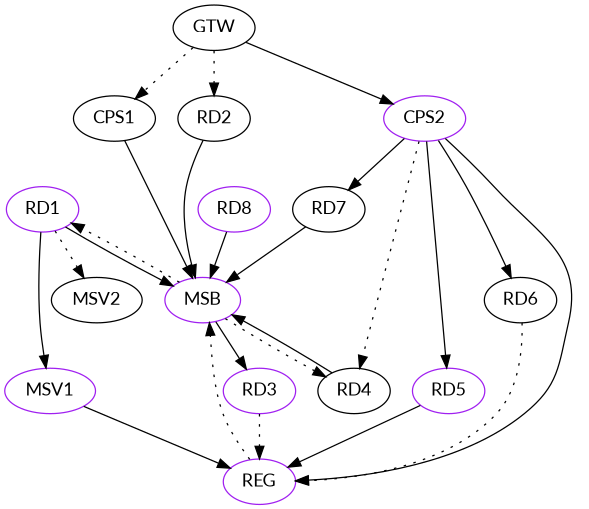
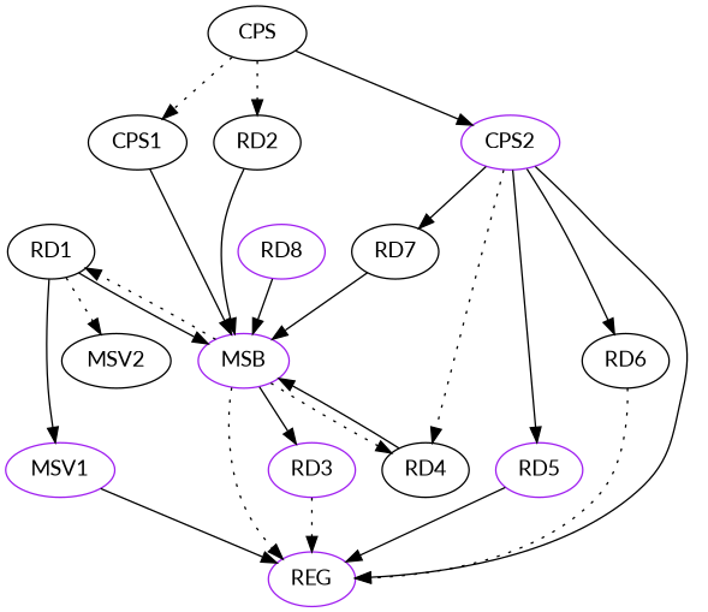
  strict digraph {
    fontname=Lato
    node [color=black fontname=Lato]
    edge [fontname=Lato style=solid]
-   n1 [color=purple label=RD1]
+   n1 [label=RD1]
    n2 [color=purple label=MSB]
    n3 [color=purple label=MSV1]
    n4 [label=MSV2]
    n5 [color=purple label=RD3]
    n6 [color=purple label=REG]
    n7 [label=RD4]
    n8 [label=RD2]
    n9 [color=purple label=RD5]
    n10 [label=RD6]
    n11 [label=RD7]
    n12 [color=purple label=RD8]
    n13 [label=CPS1]
    n14 [color=purple label=CPS2]
-   n15 [label=GTW]
+   n15 [label=CPS]
    n1 -> n2
    n1 -> n3
    n1 -> n4 [style=dotted]
    n2 -> n1 [style=dotted]
    n2 -> n5
-   n6 -> n2 [style=dotted]
+   n2 -> n6 [style=dotted]
    n2 -> n7 [style=dotted]
    n3 -> n6
    n5 -> n6 [style=dotted]
    n7 -> n2
    n8 -> n2
    n9 -> n6
    n10 -> n6 [style=dotted]
    n11 -> n2
    n12 -> n2
    n13 -> n2
    n14 -> n6
    n14 -> n7 [style=dotted]
    n14 -> n9
    n14 -> n10
    n14 -> n11
    n15 -> n8 [style=dotted]
    n15 -> n13 [style=dotted]
    n15 -> n14
  }
